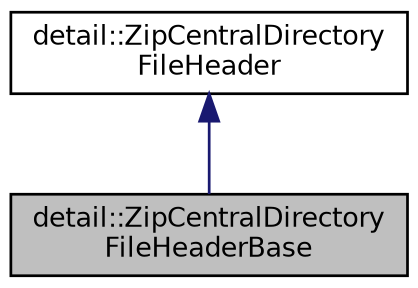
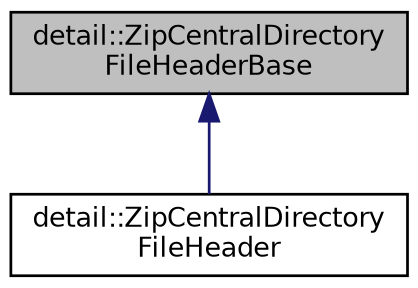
  digraph {
    node [color=black fontname=Helvetica fontsize=10 shape=record style=filled]
    n1 [fillcolor=grey75 fontcolor=black height=0.2 label="detail::ZipCentralDirectory\lFileHeaderBase" width=0.4]
    n2 [fillcolor=white height=0.2 label="detail::ZipCentralDirectory\lFileHeader" width=0.4]
-   n2 -> n1 [color=midnightblue dir=back fontname=Helvetica fontsize=10 labelfontname=Helvetica labelfontsize=10 style=solid]
+   n1 -> n2 [color=midnightblue dir=back fontname=Helvetica fontsize=10 labelfontname=Helvetica labelfontsize=10 style=solid]
  }
